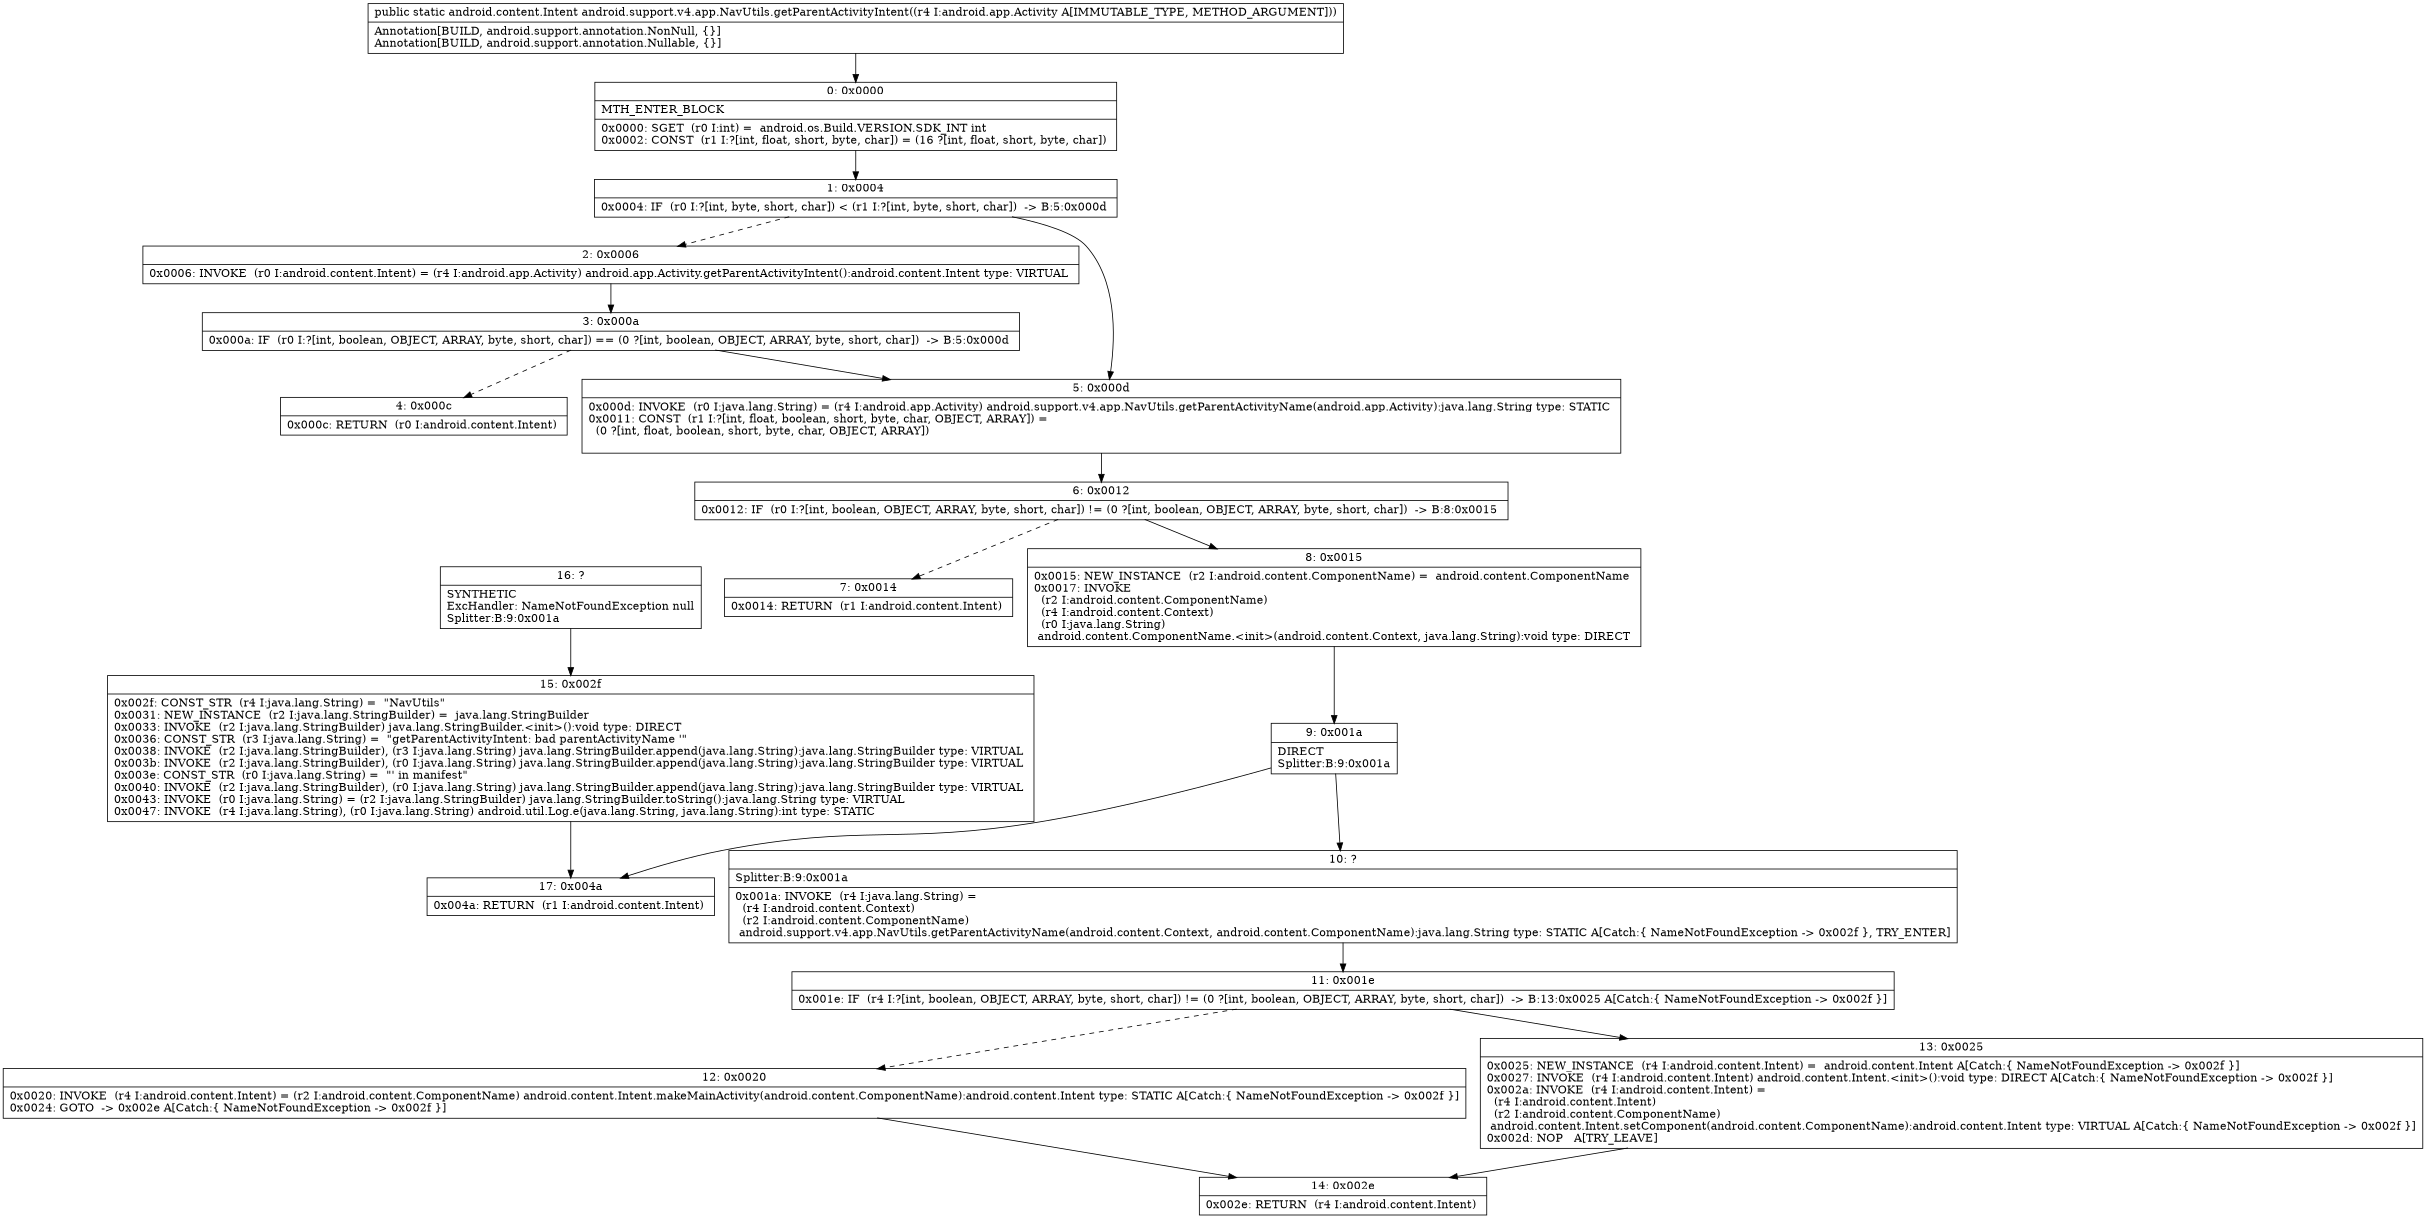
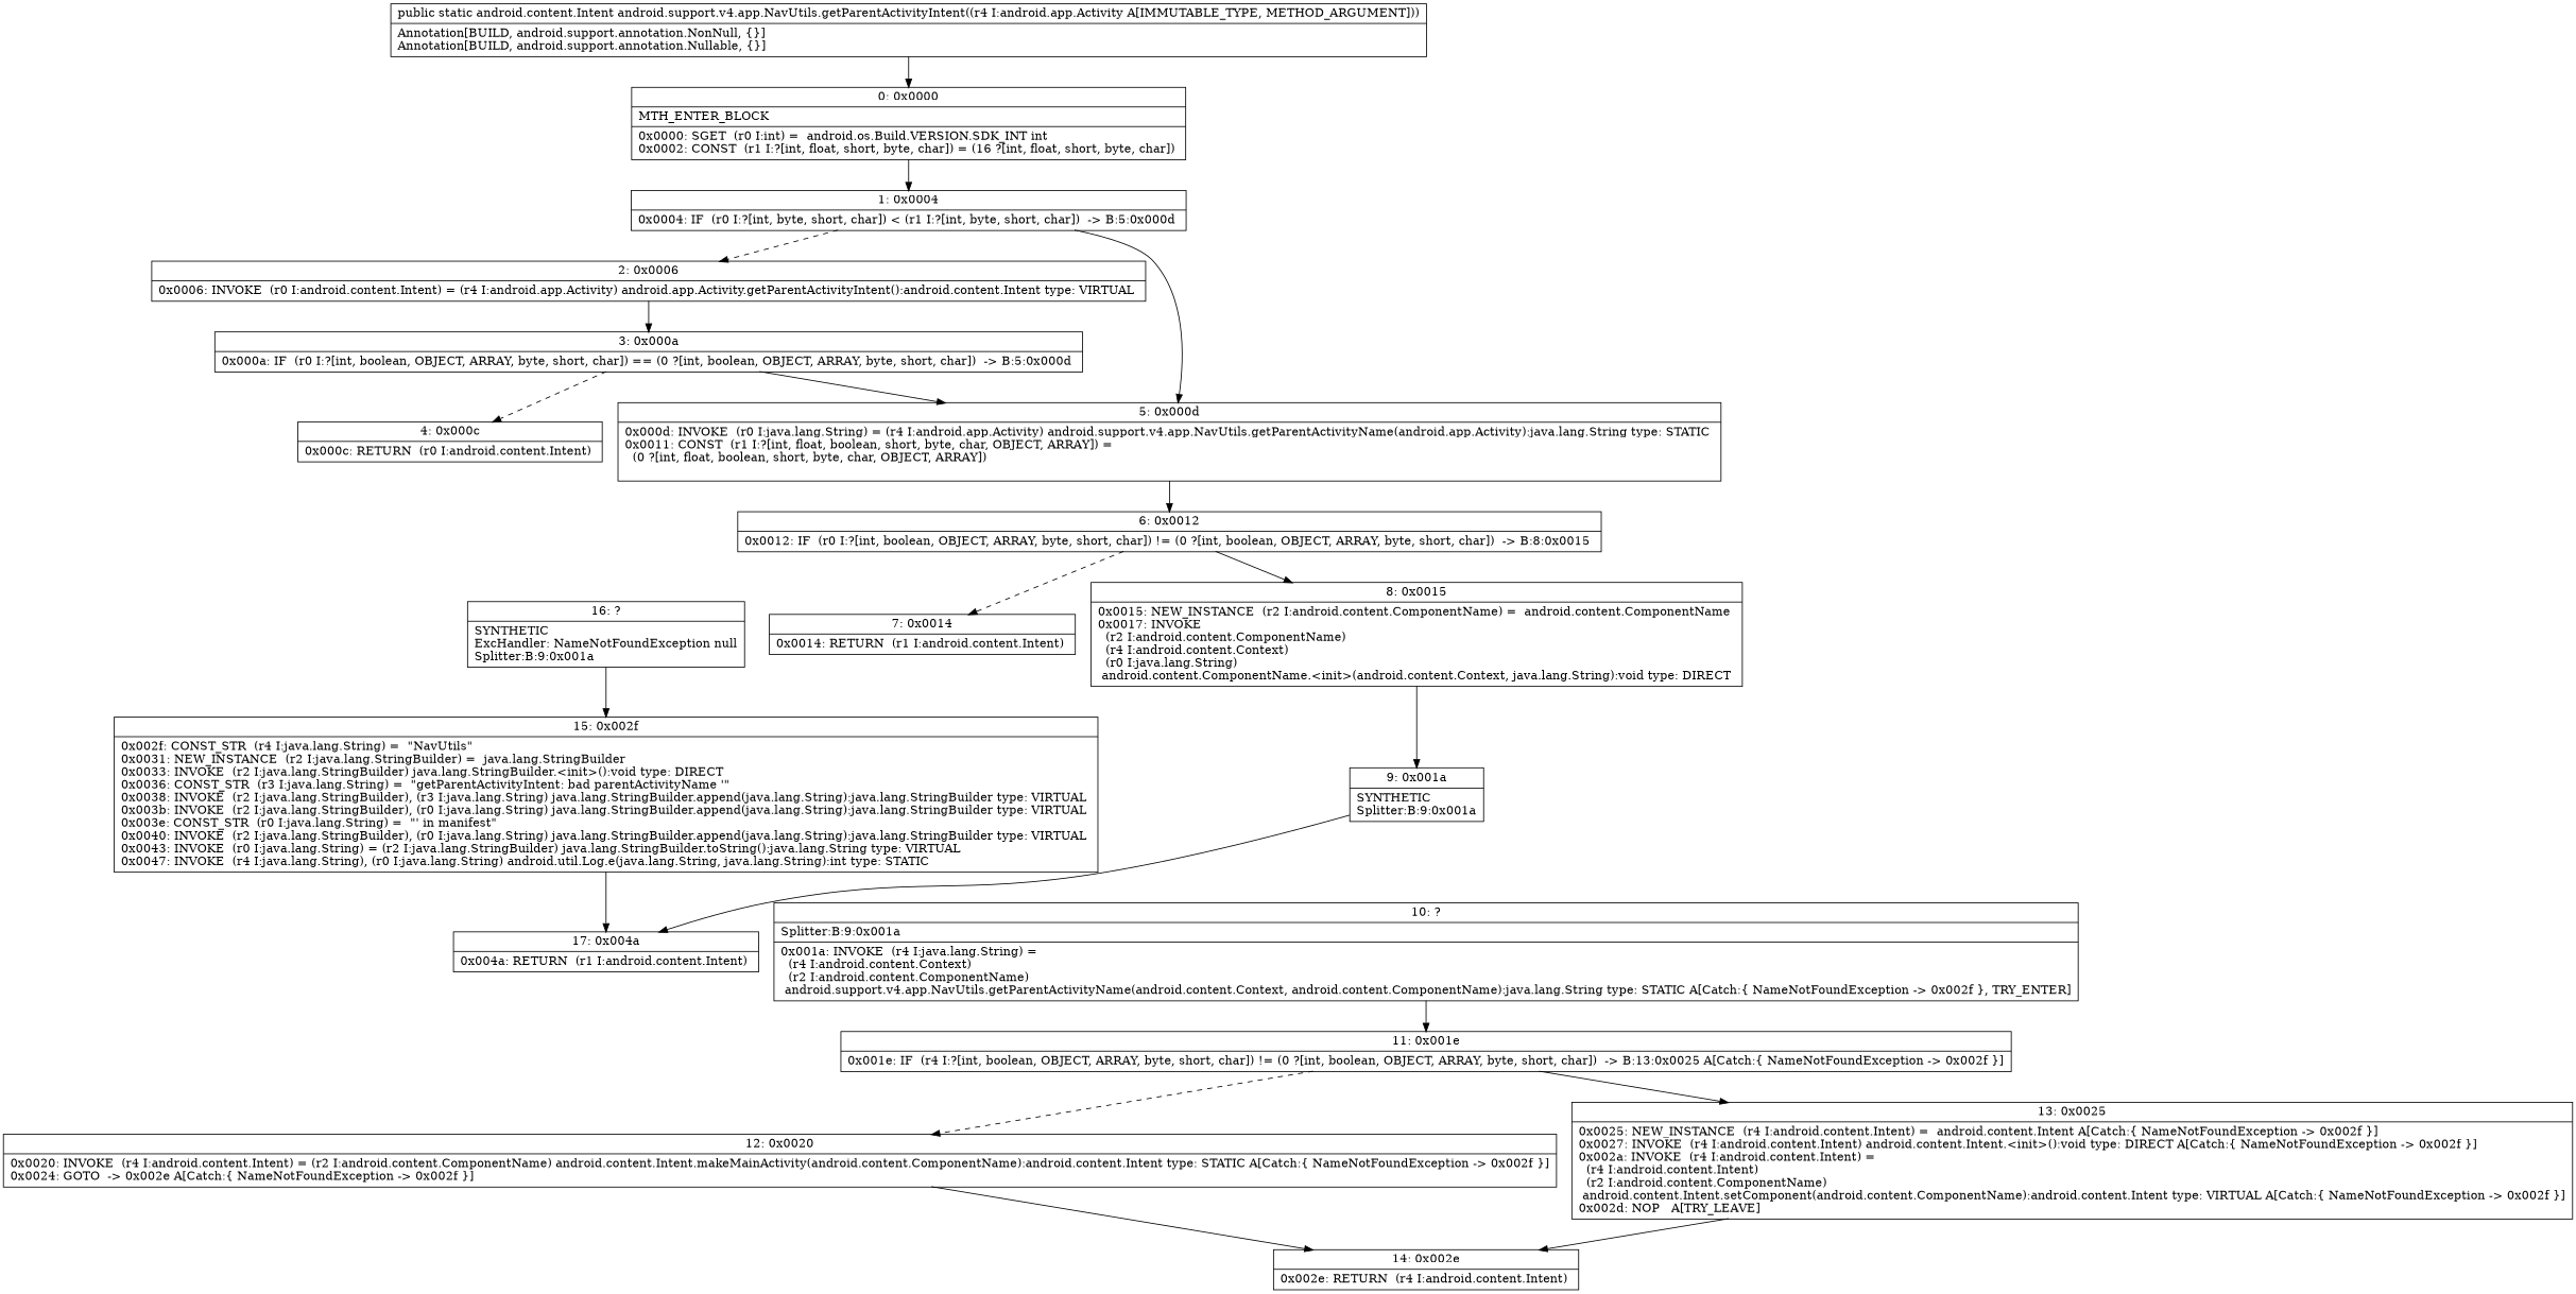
  digraph {
    node [shape=record]
    n1 [label="{0\:\ 0x0000|MTH_ENTER_BLOCK\l|0x0000: SGET  (r0 I:int) =  android.os.Build.VERSION.SDK_INT int \l0x0002: CONST  (r1 I:?[int, float, short, byte, char]) = (16 ?[int, float, short, byte, char]) \l}"]
    n2 [label="{1\:\ 0x0004|0x0004: IF  (r0 I:?[int, byte, short, char]) \< (r1 I:?[int, byte, short, char])  \-\> B:5:0x000d \l}"]
    n3 [label="{2\:\ 0x0006|0x0006: INVOKE  (r0 I:android.content.Intent) = (r4 I:android.app.Activity) android.app.Activity.getParentActivityIntent():android.content.Intent type: VIRTUAL \l}"]
    n4 [label="{5\:\ 0x000d|0x000d: INVOKE  (r0 I:java.lang.String) = (r4 I:android.app.Activity) android.support.v4.app.NavUtils.getParentActivityName(android.app.Activity):java.lang.String type: STATIC \l0x0011: CONST  (r1 I:?[int, float, boolean, short, byte, char, OBJECT, ARRAY]) = \l  (0 ?[int, float, boolean, short, byte, char, OBJECT, ARRAY])\l \l}"]
    n5 [label="{3\:\ 0x000a|0x000a: IF  (r0 I:?[int, boolean, OBJECT, ARRAY, byte, short, char]) == (0 ?[int, boolean, OBJECT, ARRAY, byte, short, char])  \-\> B:5:0x000d \l}"]
    n6 [label="{6\:\ 0x0012|0x0012: IF  (r0 I:?[int, boolean, OBJECT, ARRAY, byte, short, char]) != (0 ?[int, boolean, OBJECT, ARRAY, byte, short, char])  \-\> B:8:0x0015 \l}"]
    n7 [label="{4\:\ 0x000c|0x000c: RETURN  (r0 I:android.content.Intent) \l}"]
    n8 [label="{7\:\ 0x0014|0x0014: RETURN  (r1 I:android.content.Intent) \l}"]
    n9 [label="{8\:\ 0x0015|0x0015: NEW_INSTANCE  (r2 I:android.content.ComponentName) =  android.content.ComponentName \l0x0017: INVOKE  \l  (r2 I:android.content.ComponentName)\l  (r4 I:android.content.Context)\l  (r0 I:java.lang.String)\l android.content.ComponentName.\<init\>(android.content.Context, java.lang.String):void type: DIRECT \l}"]
-   n10 [label="{9\:\ 0x001a|DIRECT\lSplitter:B:9:0x001a\l}"]
+   n10 [label="{9\:\ 0x001a|SYNTHETIC\lSplitter:B:9:0x001a\l}"]
    n11 [label="{10\:\ ?|Splitter:B:9:0x001a\l|0x001a: INVOKE  (r4 I:java.lang.String) = \l  (r4 I:android.content.Context)\l  (r2 I:android.content.ComponentName)\l android.support.v4.app.NavUtils.getParentActivityName(android.content.Context, android.content.ComponentName):java.lang.String type: STATIC A[Catch:\{ NameNotFoundException \-\> 0x002f \}, TRY_ENTER]\l}"]
    n12 [label="{17\:\ 0x004a|0x004a: RETURN  (r1 I:android.content.Intent) \l}"]
    n13 [label="{11\:\ 0x001e|0x001e: IF  (r4 I:?[int, boolean, OBJECT, ARRAY, byte, short, char]) != (0 ?[int, boolean, OBJECT, ARRAY, byte, short, char])  \-\> B:13:0x0025 A[Catch:\{ NameNotFoundException \-\> 0x002f \}]\l}"]
    n14 [label="{16\:\ ?|SYNTHETIC\lExcHandler: NameNotFoundException null\lSplitter:B:9:0x001a\l}"]
    n15 [label="{15\:\ 0x002f|0x002f: CONST_STR  (r4 I:java.lang.String) =  \"NavUtils\" \l0x0031: NEW_INSTANCE  (r2 I:java.lang.StringBuilder) =  java.lang.StringBuilder \l0x0033: INVOKE  (r2 I:java.lang.StringBuilder) java.lang.StringBuilder.\<init\>():void type: DIRECT \l0x0036: CONST_STR  (r3 I:java.lang.String) =  \"getParentActivityIntent: bad parentActivityName '\" \l0x0038: INVOKE  (r2 I:java.lang.StringBuilder), (r3 I:java.lang.String) java.lang.StringBuilder.append(java.lang.String):java.lang.StringBuilder type: VIRTUAL \l0x003b: INVOKE  (r2 I:java.lang.StringBuilder), (r0 I:java.lang.String) java.lang.StringBuilder.append(java.lang.String):java.lang.StringBuilder type: VIRTUAL \l0x003e: CONST_STR  (r0 I:java.lang.String) =  \"' in manifest\" \l0x0040: INVOKE  (r2 I:java.lang.StringBuilder), (r0 I:java.lang.String) java.lang.StringBuilder.append(java.lang.String):java.lang.StringBuilder type: VIRTUAL \l0x0043: INVOKE  (r0 I:java.lang.String) = (r2 I:java.lang.StringBuilder) java.lang.StringBuilder.toString():java.lang.String type: VIRTUAL \l0x0047: INVOKE  (r4 I:java.lang.String), (r0 I:java.lang.String) android.util.Log.e(java.lang.String, java.lang.String):int type: STATIC \l}"]
    n16 [label="{12\:\ 0x0020|0x0020: INVOKE  (r4 I:android.content.Intent) = (r2 I:android.content.ComponentName) android.content.Intent.makeMainActivity(android.content.ComponentName):android.content.Intent type: STATIC A[Catch:\{ NameNotFoundException \-\> 0x002f \}]\l0x0024: GOTO  \-\> 0x002e A[Catch:\{ NameNotFoundException \-\> 0x002f \}]\l}"]
    n17 [label="{13\:\ 0x0025|0x0025: NEW_INSTANCE  (r4 I:android.content.Intent) =  android.content.Intent A[Catch:\{ NameNotFoundException \-\> 0x002f \}]\l0x0027: INVOKE  (r4 I:android.content.Intent) android.content.Intent.\<init\>():void type: DIRECT A[Catch:\{ NameNotFoundException \-\> 0x002f \}]\l0x002a: INVOKE  (r4 I:android.content.Intent) = \l  (r4 I:android.content.Intent)\l  (r2 I:android.content.ComponentName)\l android.content.Intent.setComponent(android.content.ComponentName):android.content.Intent type: VIRTUAL A[Catch:\{ NameNotFoundException \-\> 0x002f \}]\l0x002d: NOP   A[TRY_LEAVE]\l}"]
    n18 [label="{14\:\ 0x002e|0x002e: RETURN  (r4 I:android.content.Intent) \l}"]
    n19 [label="{public static android.content.Intent android.support.v4.app.NavUtils.getParentActivityIntent((r4 I:android.app.Activity A[IMMUTABLE_TYPE, METHOD_ARGUMENT]))  | Annotation[BUILD, android.support.annotation.NonNull, \{\}]\lAnnotation[BUILD, android.support.annotation.Nullable, \{\}]\l}"]
    n1 -> n2
    n2 -> n3 [style=dashed]
    n2 -> n4
    n3 -> n5
    n4 -> n6
    n5 -> n4
    n5 -> n7 [style=dashed]
    n6 -> n8 [style=dashed]
    n6 -> n9
    n9 -> n10
-   n10 -> n11
    n10 -> n12
    n11 -> n13
    n13 -> n16 [style=dashed]
    n13 -> n17
    n14 -> n15
    n15 -> n12
    n16 -> n18
    n17 -> n18
    n19 -> n1
  }
